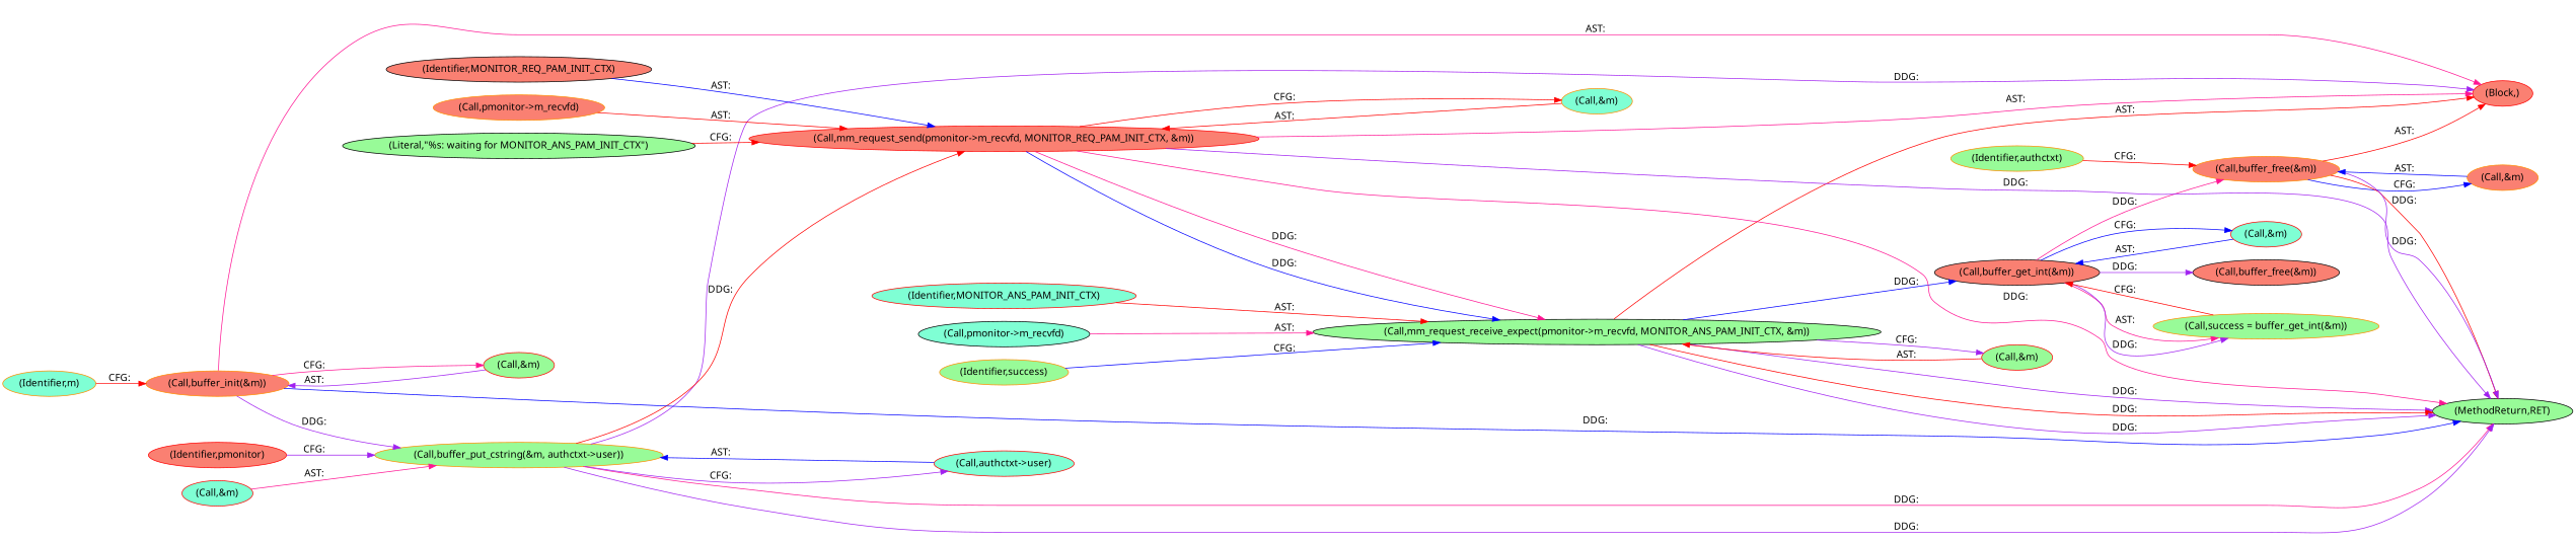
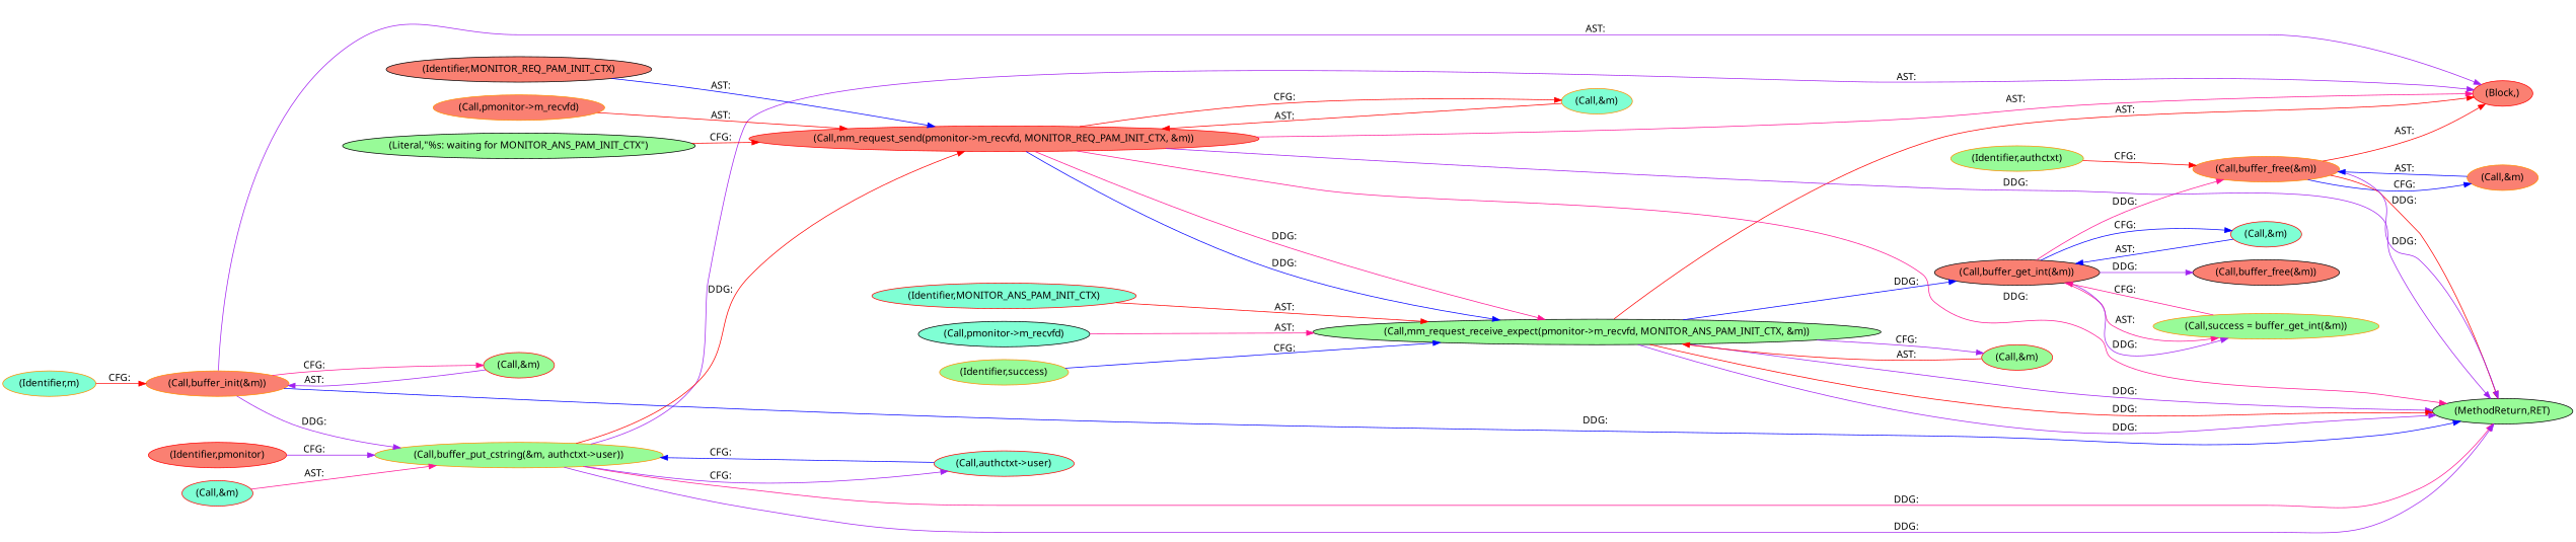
  digraph {
    fontname="Noto Sans"
    rankdir=LR
    node [color=darkorange fillcolor=salmon fontname="Noto Sans" style=filled]
    edge [color=red fontname="Noto Sans"]
    n1 [label="(Call,buffer_free(&m))"]
    n2 [color=red label="(Block,)"]
    n3 [label="(Call,&m)"]
    n4 [color=black fillcolor=palegreen label="(MethodReturn,RET)"]
    n5 [color=black label="(Call,buffer_get_int(&m))"]
    n6 [color=red fillcolor=aquamarine label="(Call,&m)"]
    n7 [color=black label="(Call,buffer_free(&m))"]
    n8 [fillcolor=palegreen label="(Call,success = buffer_get_int(&m))"]
    n9 [color=black fillcolor=palegreen label="(Call,mm_request_receive_expect(pmonitor->m_recvfd, MONITOR_ANS_PAM_INIT_CTX, &m))"]
    n10 [color=red fillcolor=palegreen label="(Call,&m)"]
    n11 [color=red label="(Call,mm_request_send(pmonitor->m_recvfd, MONITOR_REQ_PAM_INIT_CTX, &m))"]
    n12 [fillcolor=aquamarine label="(Call,&m)"]
    n13 [fillcolor=palegreen label="(Call,buffer_put_cstring(&m, authctxt->user))"]
    n14 [color=red fillcolor=aquamarine label="(Call,authctxt->user)"]
    n15 [label="(Call,buffer_init(&m))"]
    n16 [color=red fillcolor=palegreen label="(Call,&m)"]
    n17 [color=black label="(Identifier,MONITOR_REQ_PAM_INIT_CTX)"]
    n18 [fillcolor=palegreen label="(Identifier,authctxt)"]
    n19 [label="(Call,pmonitor->m_recvfd)"]
    n20 [color=red label="(Identifier,pmonitor)"]
    n21 [color=red fillcolor=aquamarine label="(Call,&m)"]
    n22 [color=black fillcolor=palegreen label="(Literal,\"%s: waiting for MONITOR_ANS_PAM_INIT_CTX\")"]
    n23 [color=red fillcolor=aquamarine label="(Identifier,MONITOR_ANS_PAM_INIT_CTX)"]
    n24 [color=black fillcolor=aquamarine label="(Call,pmonitor->m_recvfd)"]
    n25 [fillcolor=aquamarine label="(Identifier,m)"]
    n26 [fillcolor=palegreen label="(Identifier,success)"]
    n1 -> n2 [label="AST: "]
    n1 -> n3 [color=blue label="CFG: "]
    n1 -> n4 [label="DDG: "]
    n1 -> n4 [color=purple label="DDG: "]
    n3 -> n1 [color=blue label="AST: "]
    n5 -> n1 [color=deeppink label="DDG: "]
    n5 -> n6 [color=blue label="CFG: "]
    n5 -> n7 [color=purple label="DDG: "]
    n5 -> n8 [color=deeppink label="AST: "]
    n5 -> n8 [color=purple label="DDG: "]
    n6 -> n5 [color=blue label="AST: "]
-   n8 -> n5 [label="CFG: "]
+   n8 -> n5 [color=deeppink label="CFG: "]
    n9 -> n2 [label="AST: "]
    n9 -> n4 [color=purple label="DDG: "]
    n9 -> n4 [label="DDG: "]
    n9 -> n4 [color=purple label="DDG: "]
    n9 -> n5 [color=blue label="DDG: "]
    n9 -> n10 [color=purple label="CFG: "]
    n10 -> n9 [label="AST: "]
    n11 -> n2 [color=deeppink label="AST: "]
    n11 -> n4 [color=purple label="DDG: "]
    n11 -> n4 [color=deeppink label="DDG: "]
    n11 -> n9 [color=blue label="DDG: "]
    n11 -> n9 [color=deeppink label="DDG: "]
    n11 -> n12 [label="CFG: "]
    n12 -> n11 [label="AST: "]
-   n13 -> n2 [color=purple label="DDG: "]
+   n13 -> n2 [color=purple label="AST: "]
    n13 -> n4 [color=deeppink label="DDG: "]
    n13 -> n4 [color=purple label="DDG: "]
    n13 -> n11 [label="DDG: "]
    n13 -> n14 [color=purple label="CFG: "]
-   n14 -> n13 [color=blue label="AST: "]
-   n15 -> n2 [color=deeppink label="AST: "]
+   n14 -> n13 [color=blue label="CFG: "]
+   n15 -> n2 [color=purple label="AST: "]
    n15 -> n4 [color=blue label="DDG: "]
    n15 -> n13 [color=purple label="DDG: "]
    n15 -> n16 [color=deeppink label="CFG: "]
    n16 -> n15 [color=purple label="AST: "]
    n17 -> n11 [color=blue label="AST: "]
    n18 -> n1 [label="CFG: "]
    n19 -> n11 [label="AST: "]
    n20 -> n13 [color=purple label="CFG: "]
    n21 -> n13 [color=deeppink label="AST: "]
    n22 -> n11 [label="CFG: "]
    n23 -> n9 [label="AST: "]
    n24 -> n9 [color=deeppink label="AST: "]
    n25 -> n15 [label="CFG: "]
    n26 -> n9 [color=blue label="CFG: "]
  }
